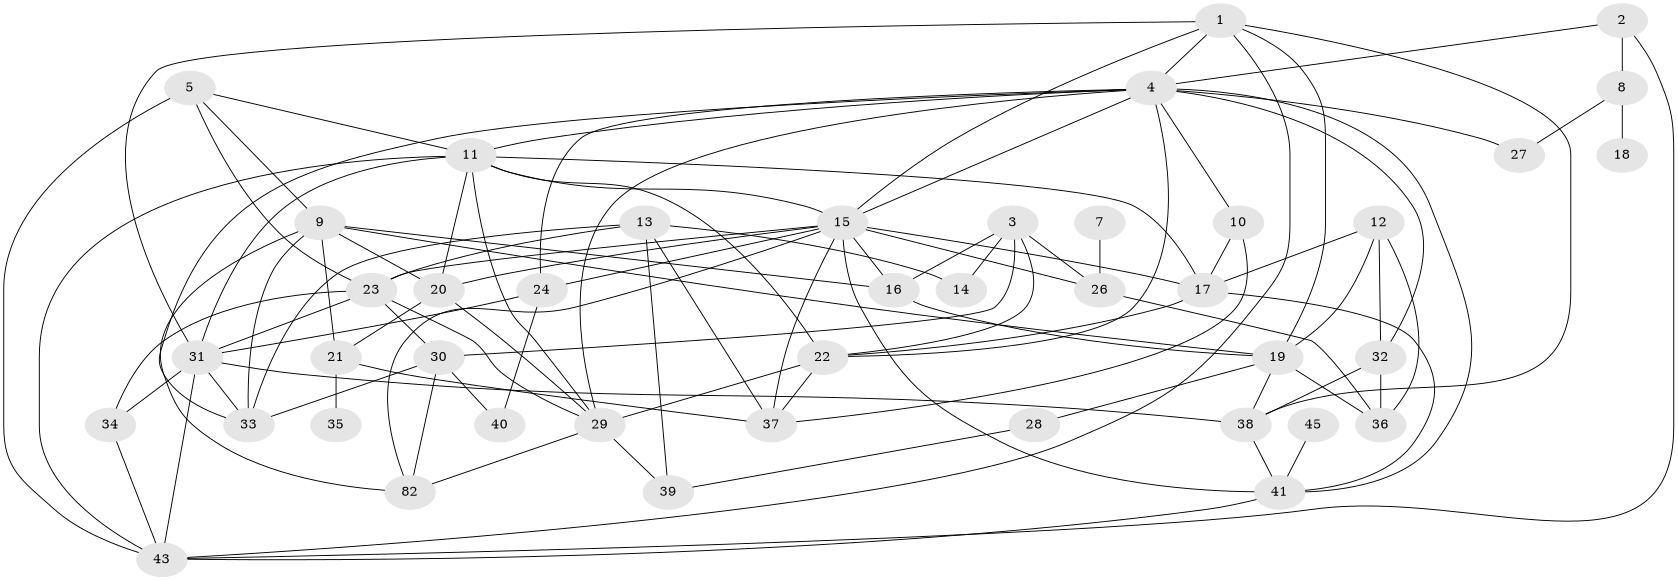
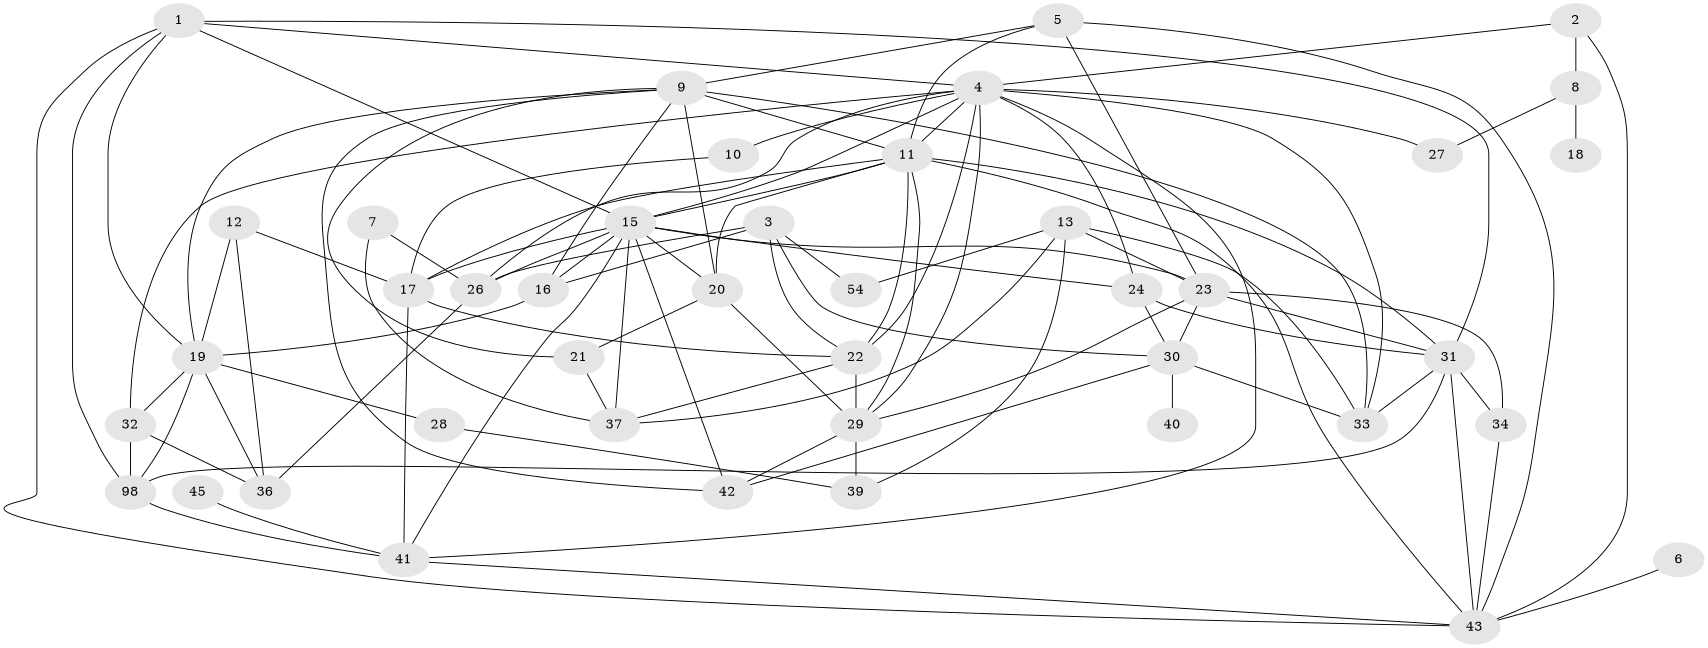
  graph {
    node [color=gray90 style=filled]
    edge [weight=1.0]
    1
    4
    15
    19
    31
-   38
+   38 [label=98]
    43
    22
    26
    10
    11
    24
    27
    29
    32
    33
    41
    16
    23
    20
-   42 [label=82]
+   42
    17
    37
    36
    28
    34
    2
    8
    18
    3
-   14
+   14 [label=54]
    30
    40
    39
    5
    9
    21
+   6
    7
-   35
    12
    13
    n43 [label=45]
    1 -- 4
    1 -- 15
    1 -- 19
    1 -- 31
    1 -- 38
    1 -- 43
    4 -- 15
    4 -- 22 [weight=2.0]
+   4 -- 26
    4 -- 10
    4 -- 11
    4 -- 24 [weight=2.0]
    4 -- 27
    4 -- 29
    4 -- 32
    4 -- 33
    4 -- 41
    15 -- 26
    15 -- 24
    15 -- 41
    15 -- 16 [weight=2.0]
    15 -- 23
    15 -- 20
    15 -- 42
    15 -- 17
    15 -- 37 [weight=2.0]
    19 -- 38
-   12 -- 32
+   19 -- 32
    19 -- 36
    19 -- 28
    31 -- 38
    31 -- 43
    31 -- 33
    31 -- 34
    38 -- 41
    22 -- 29 [weight=2.0]
    22 -- 37
    26 -- 36
    10 -- 17
-   10 -- 37
+   7 -- 37
    11 -- 15
    11 -- 31
    11 -- 43
    11 -- 22
    11 -- 29
    11 -- 20
    11 -- 17
    24 -- 31
-   24 -- 40
+   24 -- 30
    29 -- 42
    29 -- 39
    32 -- 38
    32 -- 36
    41 -- 43
    16 -- 19
    23 -- 31
    23 -- 29
    23 -- 34
    23 -- 30
    20 -- 29
    20 -- 21
    17 -- 22
    17 -- 41
    28 -- 39
    34 -- 43
    2 -- 4
    2 -- 43
    2 -- 8
    8 -- 27
    8 -- 18
    3 -- 22
    3 -- 26
    3 -- 16
    3 -- 14
    3 -- 30
    30 -- 33
    30 -- 42
    30 -- 40
    5 -- 43
    5 -- 11
    5 -- 23
    5 -- 9
    9 -- 19
+   9 -- 11 [weight=2.0]
    9 -- 33
    9 -- 16
    9 -- 20
    9 -- 42
    9 -- 21
    21 -- 37
-   21 -- 35
+   6 -- 43
    7 -- 26
    12 -- 19
    12 -- 17
    12 -- 36
    13 -- 33
    13 -- 23
    13 -- 37
    13 -- 14
    13 -- 39
    n43 -- 41
  }
